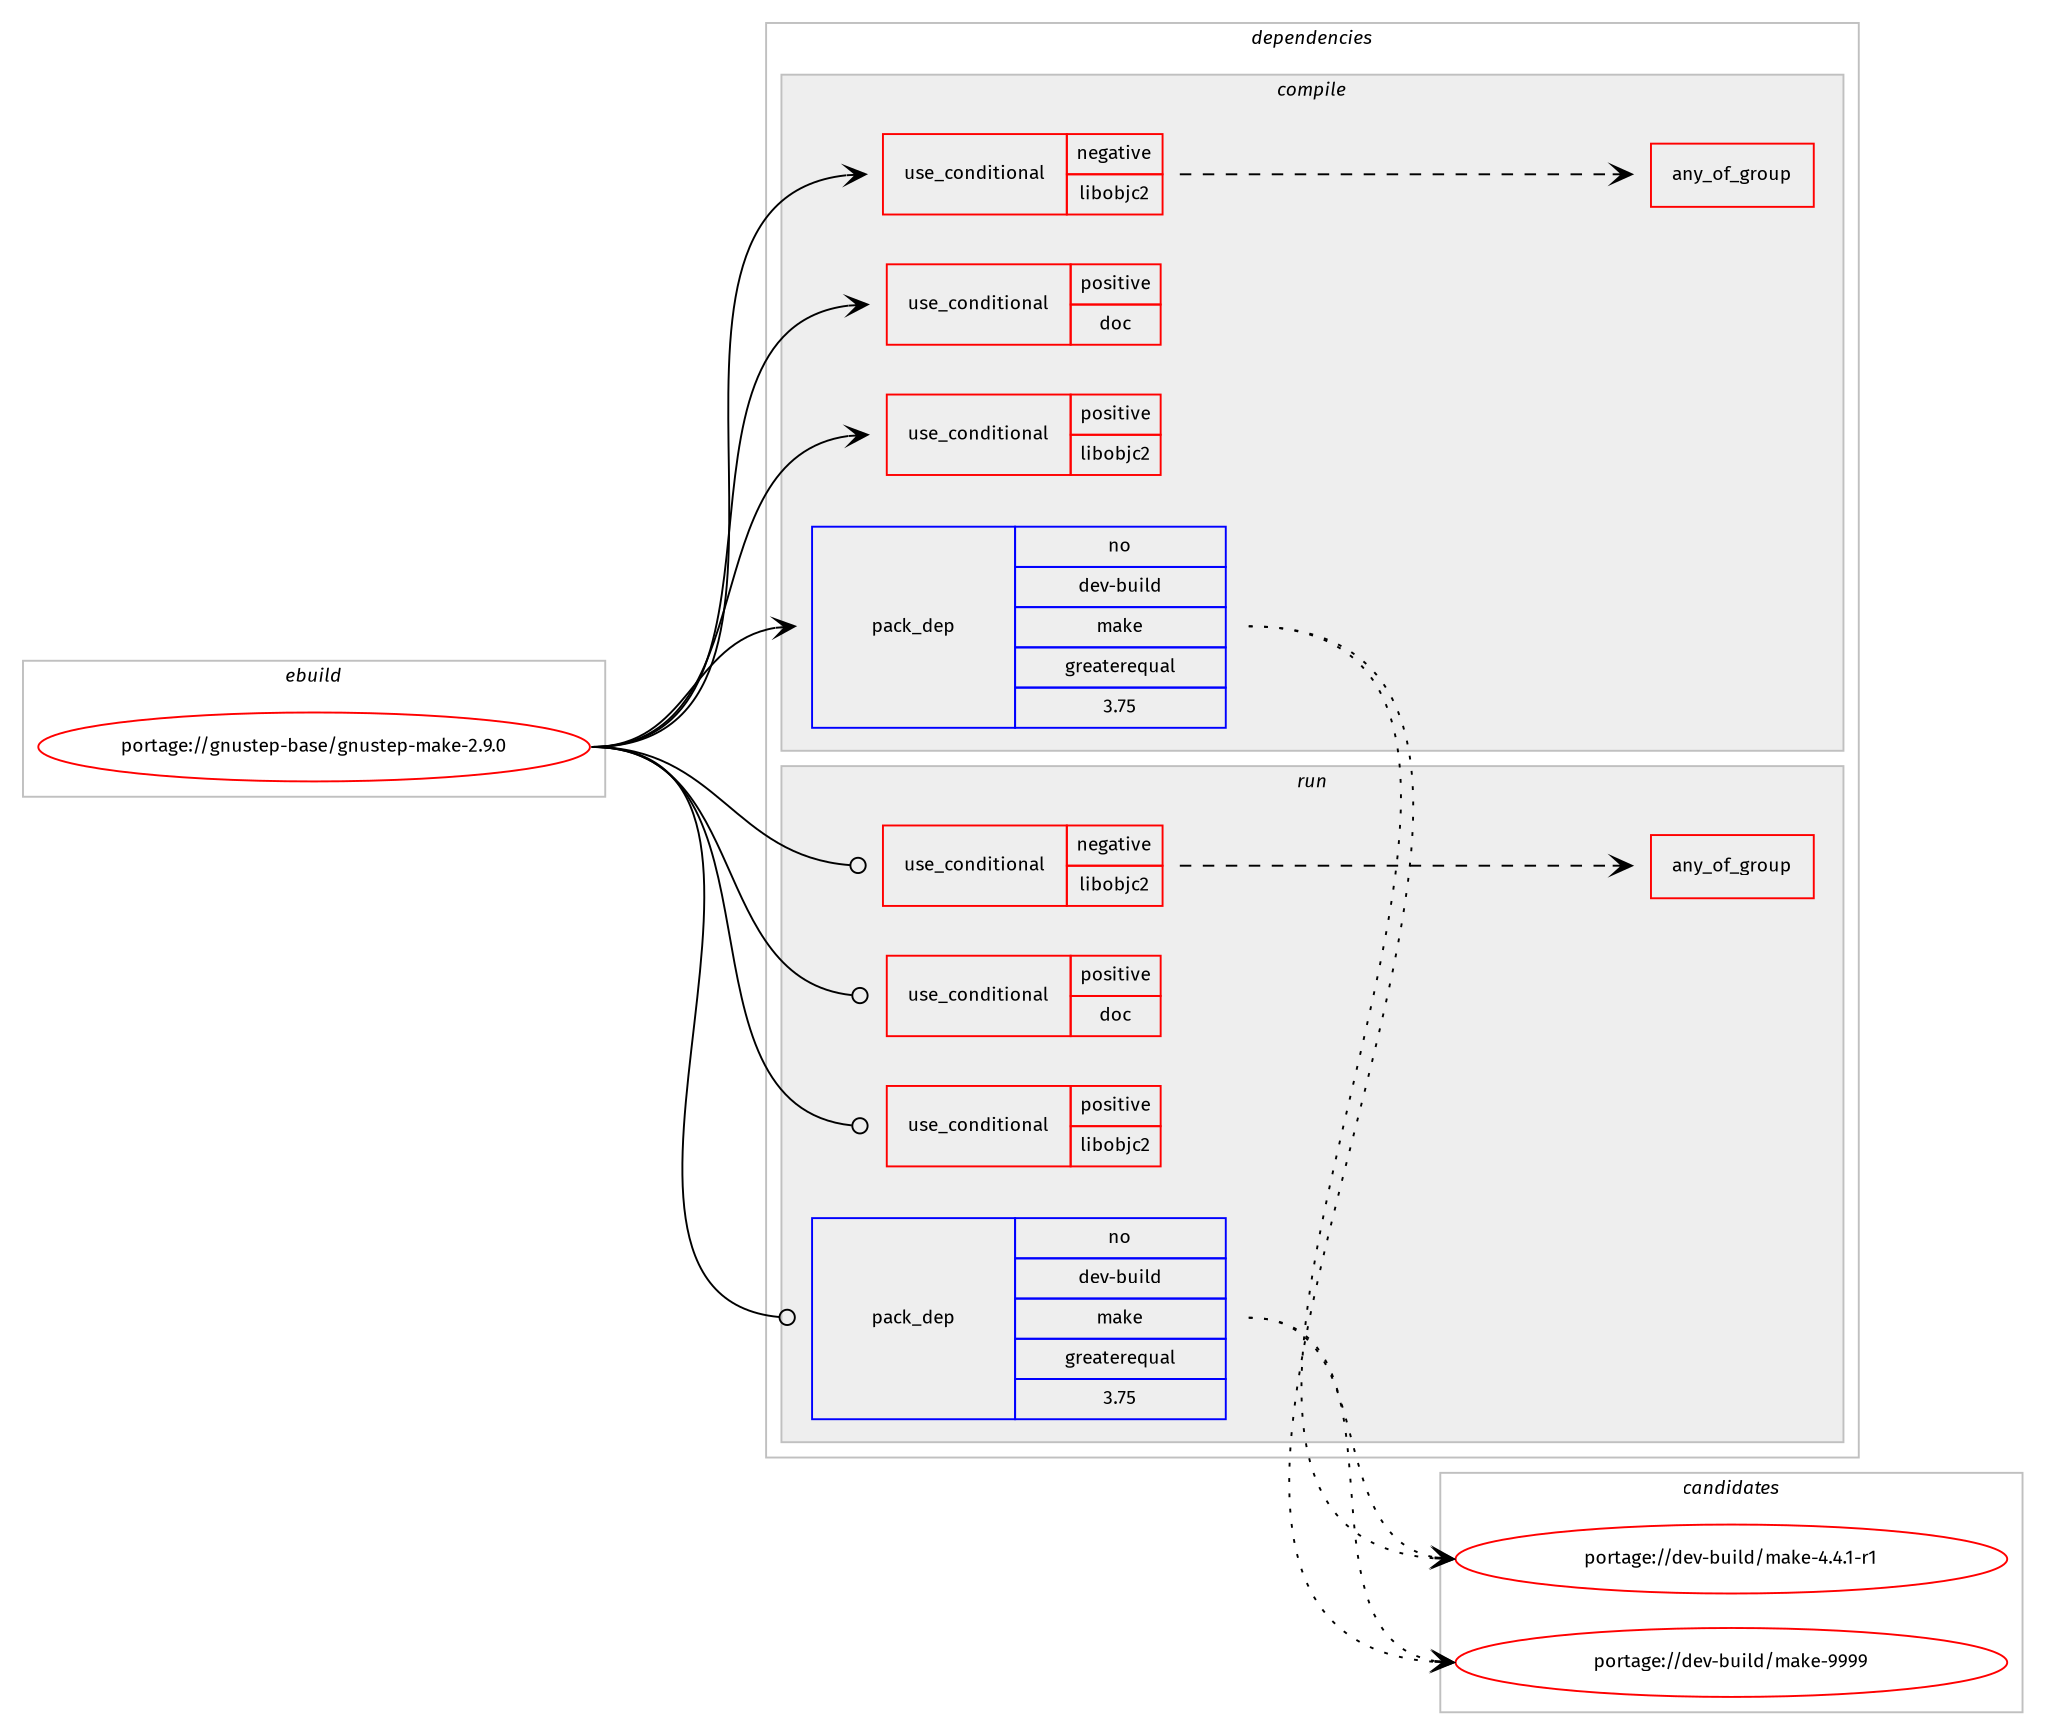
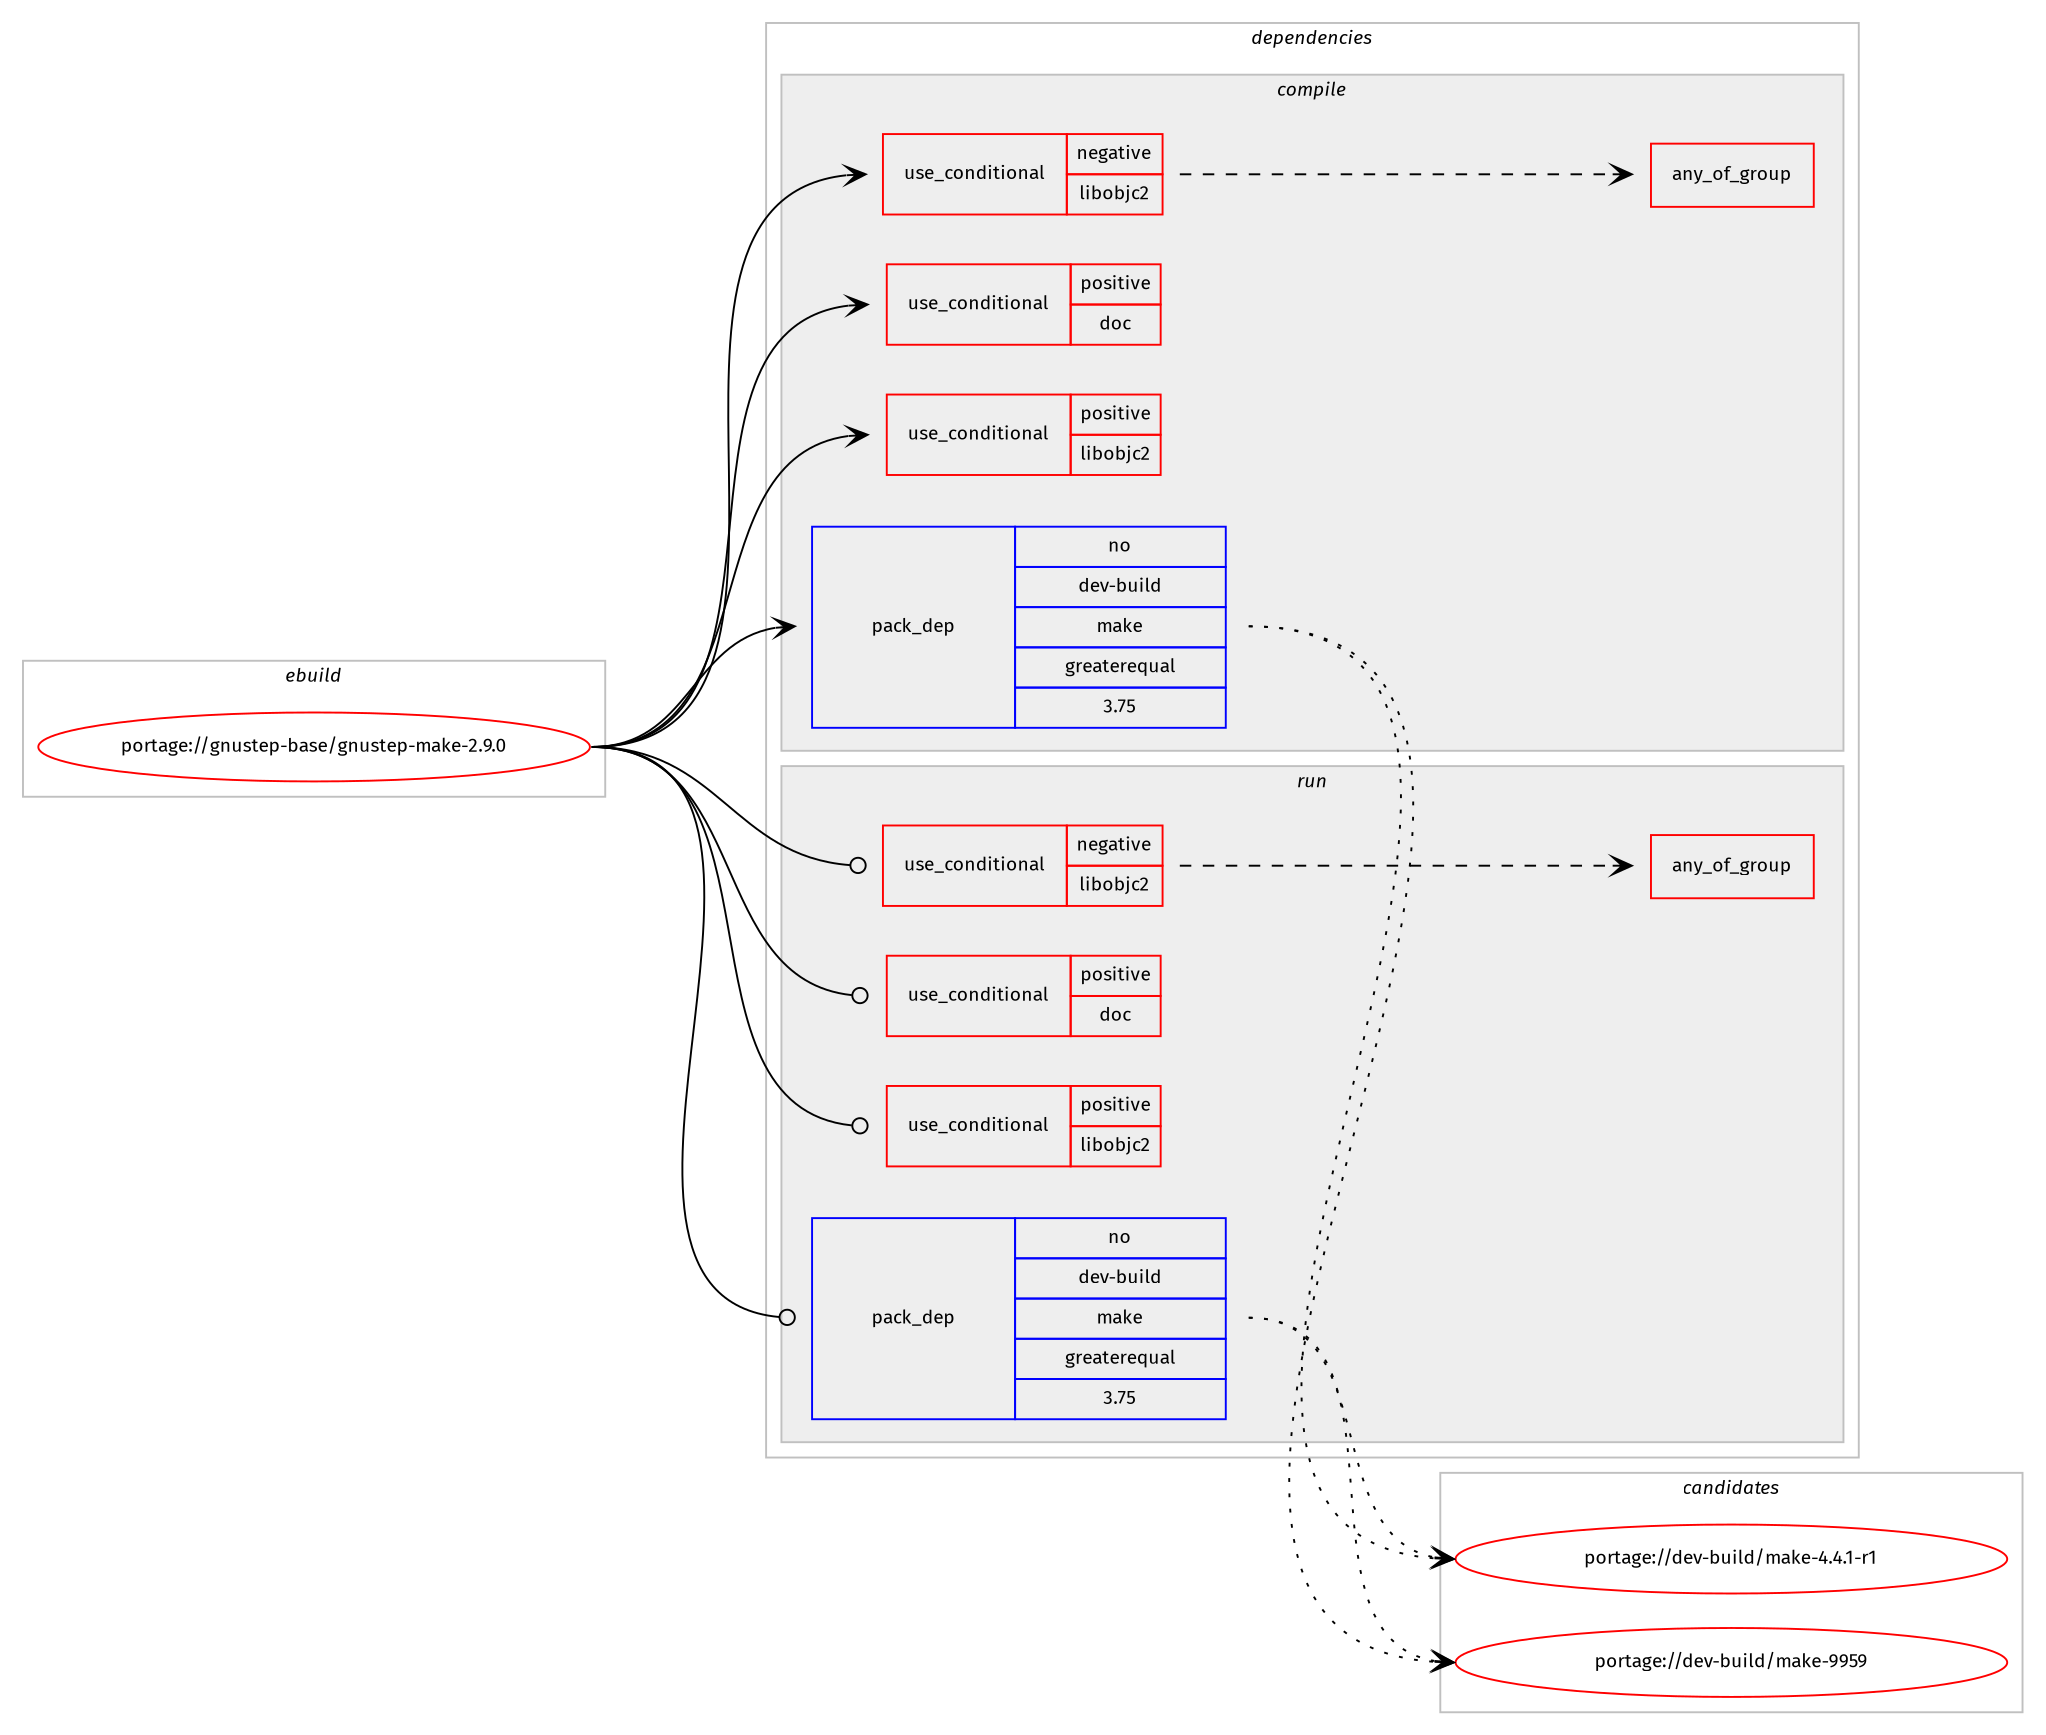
  digraph {
    compound=true
    concentrate=true
    fontname="Fira Sans"
    fontsize=10
    newrank=true
    rankdir=LR
    ranksep=1.5
    node [color=red fontname="Fira Sans" fontsize=10 shape=none]
    edge [arrowhead=vee headport=w style=solid tailport=e weight=20 fontname="Fira Sans"]
    n1 [label="portage://gnustep-base/gnustep-make-2.9.0" width=4 shape=""]
    n2 [label=<<TABLE BORDER="0" CELLBORDER="1" CELLSPACING="0" CELLPADDING="4"><TR><TD CELLPADDING="10">any_of_group</TD></TR></TABLE>>]
    n3 [label=<<TABLE BORDER="0" CELLBORDER="1" CELLSPACING="0" CELLPADDING="4"><TR><TD ROWSPAN="3" CELLPADDING="10">use_conditional</TD></TR><TR><TD>negative</TD></TR><TR><TD>libobjc2</TD></TR></TABLE>>]
    n4 [label=<<TABLE BORDER="0" CELLBORDER="1" CELLSPACING="0" CELLPADDING="4"><TR><TD ROWSPAN="3" CELLPADDING="10">use_conditional</TD></TR><TR><TD>positive</TD></TR><TR><TD>doc</TD></TR></TABLE>>]
    n5 [label=<<TABLE BORDER="0" CELLBORDER="1" CELLSPACING="0" CELLPADDING="4"><TR><TD ROWSPAN="3" CELLPADDING="10">use_conditional</TD></TR><TR><TD>positive</TD></TR><TR><TD>libobjc2</TD></TR></TABLE>>]
    n6 [color=blue label=<<TABLE BORDER="0" CELLBORDER="1" CELLSPACING="0" CELLPADDING="4" WIDTH="220"><TR><TD ROWSPAN="6" CELLPADDING="30">pack_dep</TD></TR><TR><TD WIDTH="110">no</TD></TR><TR><TD>dev-build</TD></TR><TR><TD>make</TD></TR><TR><TD>greaterequal</TD></TR><TR><TD>3.75</TD></TR></TABLE>>]
    n7 [label=<<TABLE BORDER="0" CELLBORDER="1" CELLSPACING="0" CELLPADDING="4"><TR><TD CELLPADDING="10">any_of_group</TD></TR></TABLE>>]
    n8 [label=<<TABLE BORDER="0" CELLBORDER="1" CELLSPACING="0" CELLPADDING="4"><TR><TD ROWSPAN="3" CELLPADDING="10">use_conditional</TD></TR><TR><TD>negative</TD></TR><TR><TD>libobjc2</TD></TR></TABLE>>]
    n9 [label=<<TABLE BORDER="0" CELLBORDER="1" CELLSPACING="0" CELLPADDING="4"><TR><TD ROWSPAN="3" CELLPADDING="10">use_conditional</TD></TR><TR><TD>positive</TD></TR><TR><TD>doc</TD></TR></TABLE>>]
    n10 [label=<<TABLE BORDER="0" CELLBORDER="1" CELLSPACING="0" CELLPADDING="4"><TR><TD ROWSPAN="3" CELLPADDING="10">use_conditional</TD></TR><TR><TD>positive</TD></TR><TR><TD>libobjc2</TD></TR></TABLE>>]
    n11 [color=blue label=<<TABLE BORDER="0" CELLBORDER="1" CELLSPACING="0" CELLPADDING="4" WIDTH="220"><TR><TD ROWSPAN="6" CELLPADDING="30">pack_dep</TD></TR><TR><TD WIDTH="110">no</TD></TR><TR><TD>dev-build</TD></TR><TR><TD>make</TD></TR><TR><TD>greaterequal</TD></TR><TR><TD>3.75</TD></TR></TABLE>>]
    n12 [label="portage://dev-build/make-4.4.1-r1" width=4 shape=""]
-   n13 [label="portage://dev-build/make-9999" width=4 shape=""]
+   n13 [label="portage://dev-build/make-9959" width=4 shape=""]
    subgraph cluster_1 {
      color=gray
      label=<<i>ebuild</i>>
      rank=same
      n1
    }
    subgraph cluster_2 {
      color=gray
      label=<<i>dependencies</i>>
      subgraph cluster_3 {
        color=gray
        fillcolor="#eeeeee"
        label=<<i>compile</i>>
        style=filled
        subgraph sub_4 {
          color=gray
          fillcolor="#eeeeee"
          label=<<i>compile</i>>
          style=filled
          n3
          subgraph sub_5 {
            color=gray
            fillcolor="#eeeeee"
            label=<<i>compile</i>>
            style=filled
            n2
          }
        }
        subgraph sub_6 {
          color=gray
          fillcolor="#eeeeee"
          label=<<i>compile</i>>
          style=filled
          n4
        }
        subgraph sub_7 {
          color=gray
          fillcolor="#eeeeee"
          label=<<i>compile</i>>
          style=filled
          n5
        }
        subgraph sub_8 {
          color=gray
          fillcolor="#eeeeee"
          label=<<i>compile</i>>
          style=filled
          n6
        }
      }
      subgraph cluster_9 {
        color=gray
        fillcolor="#eeeeee"
        label=<<i>compile and run</i>>
        style=filled
      }
      subgraph cluster_10 {
        color=gray
        fillcolor="#eeeeee"
        label=<<i>run</i>>
        style=filled
        subgraph sub_11 {
          color=gray
          fillcolor="#eeeeee"
          label=<<i>run</i>>
          style=filled
          n8
          subgraph sub_12 {
            color=gray
            fillcolor="#eeeeee"
            label=<<i>run</i>>
            style=filled
            n7
          }
        }
        subgraph sub_13 {
          color=gray
          fillcolor="#eeeeee"
          label=<<i>run</i>>
          style=filled
          n9
        }
        subgraph sub_14 {
          color=gray
          fillcolor="#eeeeee"
          label=<<i>run</i>>
          style=filled
          n10
        }
        subgraph sub_15 {
          color=gray
          fillcolor="#eeeeee"
          label=<<i>run</i>>
          style=filled
          n11
        }
      }
    }
    subgraph cluster_16 {
      color=gray
      label=<<i>candidates</i>>
      rank=same
      subgraph sub_17 {
        color=black
        label=<<i>candidates</i>>
        nodesep=1
        rank=same
        n12
        n13
      }
      subgraph sub_18 {
        color=black
        label=<<i>candidates</i>>
        nodesep=1
        rank=same
        n12
        n13
      }
    }
    n1 -> n3
    n1 -> n4
    n1 -> n5
    n1 -> n6
    n1 -> n8 [arrowhead=odot]
    n1 -> n9 [arrowhead=odot]
    n1 -> n10 [arrowhead=odot]
    n1 -> n11 [arrowhead=odot]
    n3 -> n2 [style=dashed]
    n6 -> n12 [style=dotted weight=100]
    n6 -> n13 [style=dotted weight=100]
    n8 -> n7 [style=dashed]
    n11 -> n12 [style=dotted weight=100]
    n11 -> n13 [style=dotted weight=100]
  }
